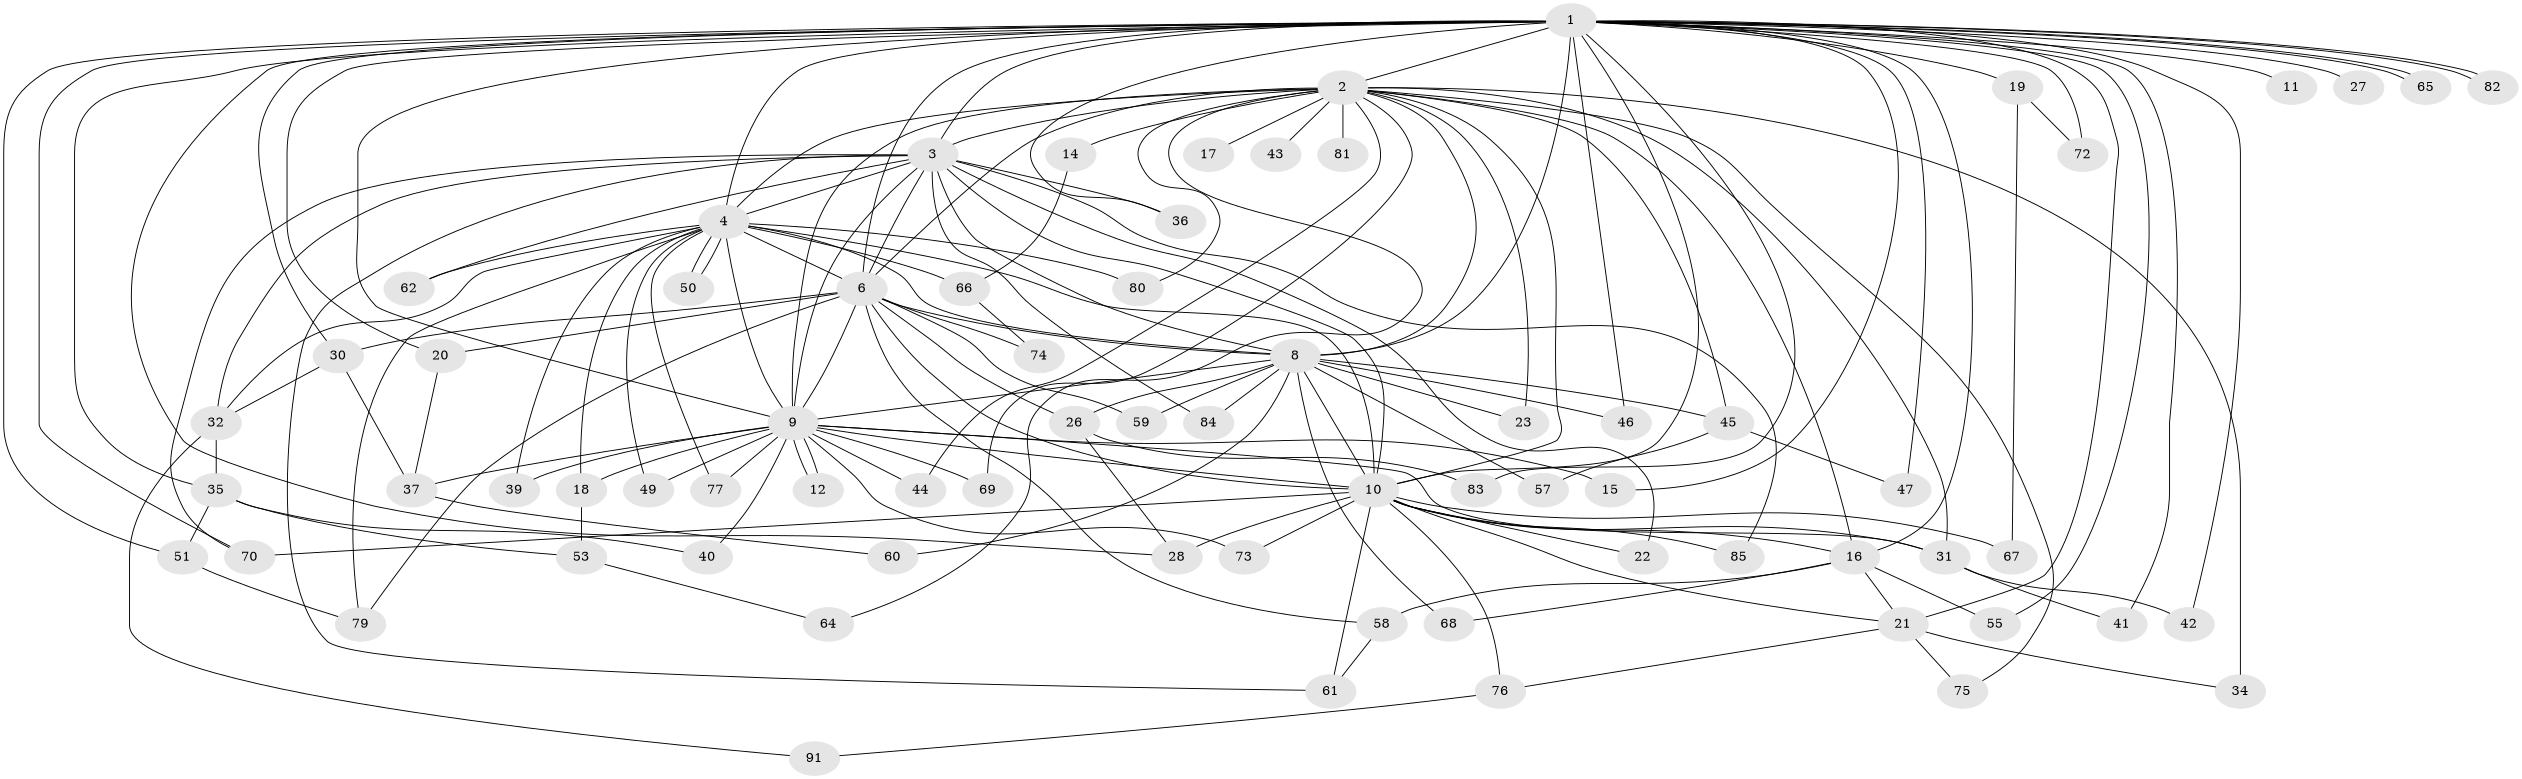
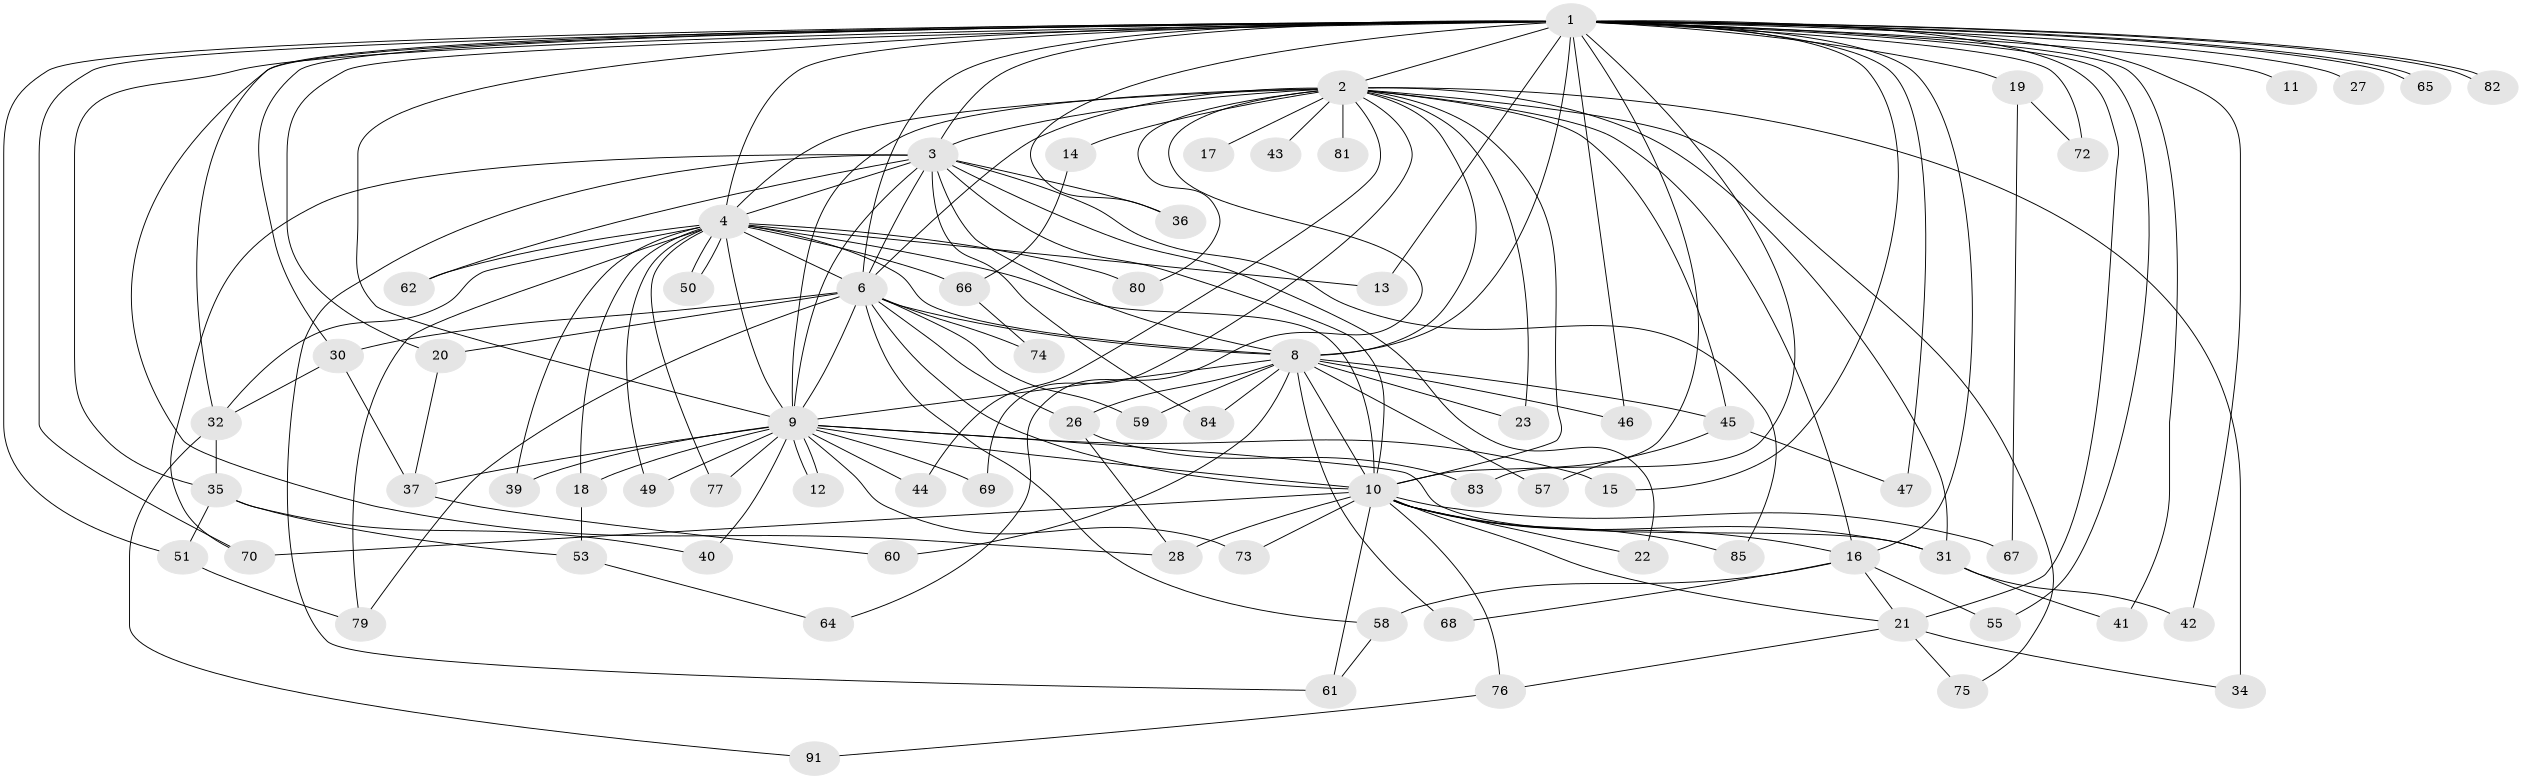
  graph {
    node [color=gray90 style=filled]
    1 [super="+7"]
    2 [super="+5"]
    3 [super="+52"]
    4 [super="+24"]
    6 [super="+92"]
    8 [super="+88"]
    9 [super="+71"]
    10 [super="+33"]
    11
+   13
    15 [super="+29"]
    16 [super="+54"]
    19
    20
    21 [super="+78"]
    27
    28
    30
    32 [super="+48"]
    35 [super="+63"]
    36
    41
    42
    46
    47
    51
    55
    65
    70 [super="+90"]
    72
    82
    83
    14 [super="+86"]
    17
    23
    31 [super="+38"]
    34 [super="+56"]
    43
    44
    45
    64
    69
    75
    80
    81
    22
    61
    62
    84
    85
    18
    39
    49
    50
    66
    77
    79 [super="+89"]
    26
    58 [super="+93"]
    59
    74
    57
    60
    68
    12
    37 [super="+87"]
    40
    73
    67
    76
    91
    53
    1 -- 2 [weight=4]
    1 -- 3 [weight=2]
    1 -- 4 [weight=3]
    1 -- 6 [weight=2]
    1 -- 8 [weight=2]
    1 -- 9 [weight=2]
    1 -- 10 [weight=2]
    1 -- 11 [weight=2]
+   1 -- 13
    1 -- 15
    1 -- 16
    1 -- 19 [weight=2]
    1 -- 20
    1 -- 21
    1 -- 27
    1 -- 28
    1 -- 30
-   3 -- 32
+   1 -- 32
    1 -- 35 [weight=2]
    1 -- 36
    1 -- 41
    1 -- 42
    1 -- 46
    1 -- 47
    1 -- 51
    1 -- 55
    1 -- 65
    1 -- 65
    1 -- 70
    1 -- 72
    1 -- 82
    1 -- 82
    1 -- 83
    2 -- 3 [weight=3]
    2 -- 4 [weight=2]
    2 -- 6 [weight=2]
    2 -- 8 [weight=2]
    2 -- 9 [weight=3]
    2 -- 10 [weight=2]
    2 -- 16
    2 -- 14 [weight=2]
    2 -- 17
    2 -- 23
    2 -- 31
    2 -- 34 [weight=2]
    2 -- 43 [weight=2]
    2 -- 44
    2 -- 45
    2 -- 64
    2 -- 69
    2 -- 75
    2 -- 80
    2 -- 81 [weight=2]
    3 -- 4
    3 -- 6
    3 -- 8
    3 -- 9
    3 -- 10
    3 -- 36
    3 -- 70
    3 -- 22
    3 -- 61
    3 -- 62
    3 -- 84
    3 -- 85
    4 -- 6
    4 -- 8 [weight=2]
    4 -- 9
    4 -- 10
+   4 -- 13
    4 -- 32
    4 -- 80
    4 -- 62
    4 -- 18
    4 -- 39
    4 -- 49
    4 -- 50
    4 -- 50
    4 -- 66
    4 -- 77
    4 -- 79
    6 -- 8
    6 -- 9
    6 -- 10
    6 -- 20
    6 -- 30
    6 -- 79
    6 -- 26
    6 -- 58
    6 -- 59
    6 -- 74
    8 -- 9
    8 -- 10
    8 -- 46
    8 -- 23
    8 -- 45
    8 -- 84
    8 -- 26
    8 -- 59
    8 -- 57
    8 -- 60
    8 -- 68
    9 -- 10
    9 -- 15 [weight=2]
    9 -- 31
    9 -- 44
    9 -- 69
    9 -- 18
    9 -- 39
    9 -- 49
    9 -- 77
    9 -- 12
    9 -- 12
    9 -- 37
    9 -- 40
    9 -- 73
    10 -- 16
    10 -- 21
    10 -- 28
    10 -- 70
    10 -- 31
    10 -- 22
    10 -- 61
    10 -- 85
    10 -- 73
    10 -- 67
    10 -- 76
    16 -- 21
    16 -- 55
    16 -- 58
    16 -- 68
    19 -- 72
    19 -- 67
    20 -- 37
    21 -- 34
    21 -- 75
    21 -- 76
    30 -- 32
    30 -- 37
    32 -- 35
    32 -- 91
    35 -- 51
    35 -- 40
    35 -- 53
    51 -- 79
    14 -- 66
    31 -- 41
    31 -- 42
    45 -- 47
    45 -- 57
    18 -- 53
    66 -- 74
    26 -- 28
    26 -- 83
    58 -- 61
    37 -- 60
    76 -- 91
    53 -- 64
  }
